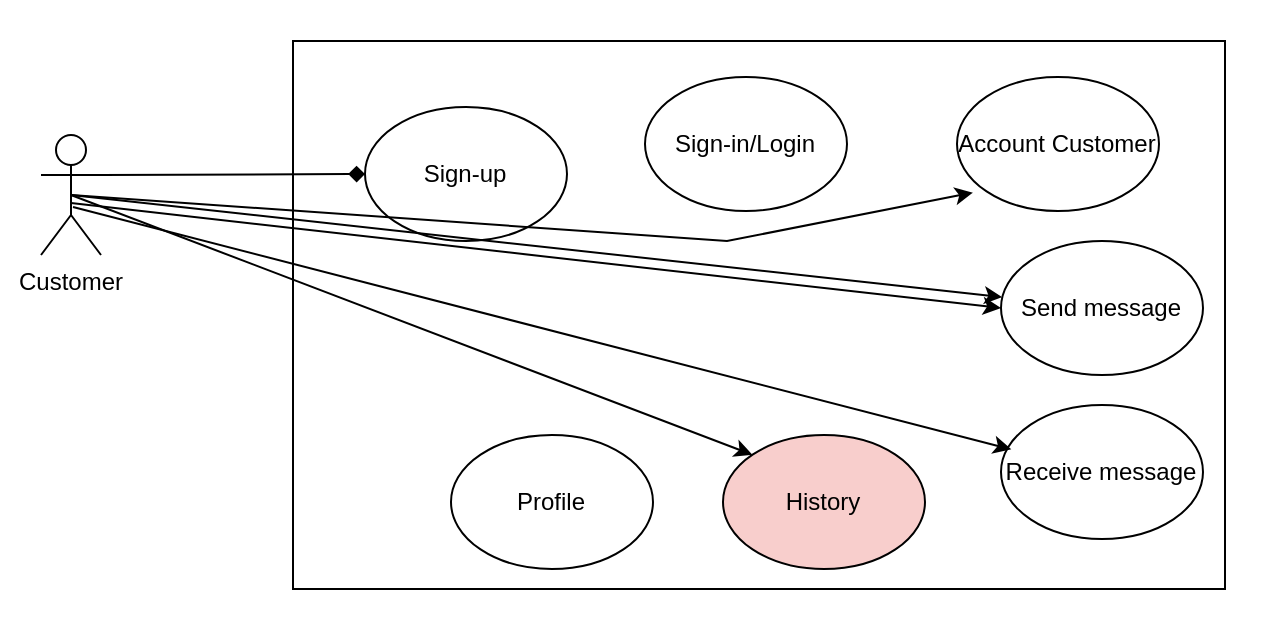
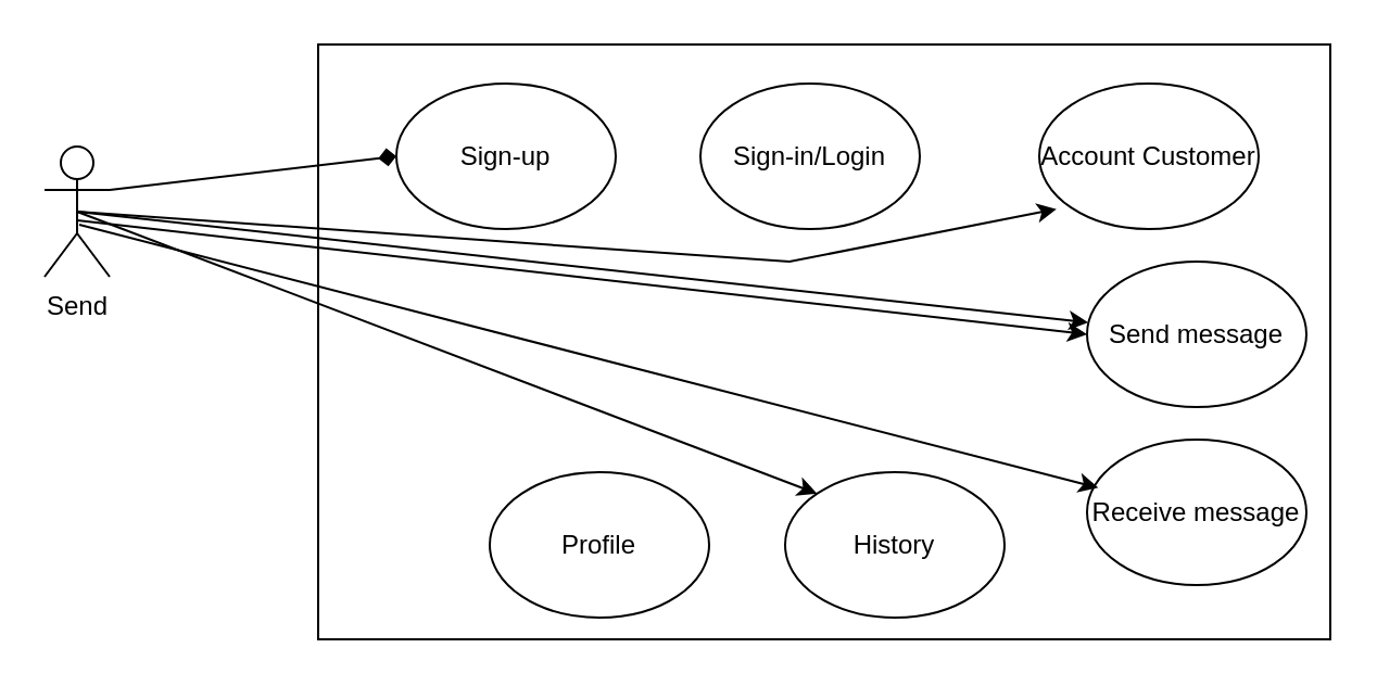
  <mxCell id="0" />
  <mxCell id="1" parent="0" />
  <mxCell id="2" value="" style="rounded=0;whiteSpace=wrap;html=1;" vertex="1" parent="1"><mxGeometry x="146" y="20" width="466" height="274" as="geometry" /></mxCell>
- <mxCell id="3" value="Customer" style="shape=umlActor;verticalLabelPosition=bottom;verticalAlign=top;html=1;outlineConnect=0;" vertex="1" parent="1"><mxGeometry x="20" y="67" width="30" height="60" as="geometry" /></mxCell>
- <mxCell id="4" value="Sign-up" style="ellipse;whiteSpace=wrap;html=1;" vertex="1" parent="1"><mxGeometry x="182" y="53" width="101" height="67" as="geometry" /></mxCell>
+ <mxCell id="3" value="Send" style="shape=umlActor;verticalLabelPosition=bottom;verticalAlign=top;html=1;outlineConnect=0;" vertex="1" parent="1"><mxGeometry x="20" y="67" width="30" height="60" as="geometry" /></mxCell>
+ <mxCell id="4" value="Sign-up" style="ellipse;whiteSpace=wrap;html=1;" vertex="1" parent="1"><mxGeometry x="182" y="38" width="101" height="67" as="geometry" /></mxCell>
  <mxCell id="5" value="Profile" style="ellipse;whiteSpace=wrap;html=1;" vertex="1" parent="1"><mxGeometry x="225" y="217" width="101" height="67" as="geometry" /></mxCell>
  <mxCell id="6" value="Sign-in/Login" style="ellipse;whiteSpace=wrap;html=1;" vertex="1" parent="1"><mxGeometry x="322" y="38" width="101" height="67" as="geometry" /></mxCell>
- <mxCell id="7" value="History" style="ellipse;whiteSpace=wrap;html=1;fillColor=#f8cecc;" vertex="1" parent="1"><mxGeometry x="361" y="217" width="101" height="67" as="geometry" /></mxCell>
+ <mxCell id="7" value="History" style="ellipse;whiteSpace=wrap;html=1;" vertex="1" parent="1"><mxGeometry x="361" y="217" width="101" height="67" as="geometry" /></mxCell>
  <mxCell id="8" value="Receive message" style="ellipse;whiteSpace=wrap;html=1;" vertex="1" parent="1"><mxGeometry x="500" y="202" width="101" height="67" as="geometry" /></mxCell>
  <mxCell id="9" value="Send message" style="ellipse;whiteSpace=wrap;html=1;" vertex="1" parent="1"><mxGeometry x="500" y="120" width="101" height="67" as="geometry" /></mxCell>
  <mxCell id="10" value="" style="endArrow=diamond;html=1;rounded=0;exitX=1;exitY=0.333;exitDx=0;exitDy=0;exitPerimeter=0;entryX=0;entryY=0.5;entryDx=0;entryDy=0;" edge="1" parent="1" source="3" target="4"><mxGeometry width="50" height="50" relative="1" as="geometry"><mxPoint x="383" y="239" as="sourcePoint" /><mxPoint x="433" y="189" as="targetPoint" /></mxGeometry></mxCell>
  <mxCell id="11" value="" style="endArrow=classic;html=1;rounded=0;entryX=0;entryY=0.5;entryDx=0;entryDy=0;" edge="1" parent="1" target="9"><mxGeometry width="50" height="50" relative="1" as="geometry"><mxPoint x="35" y="101" as="sourcePoint" /><mxPoint x="252" y="109" as="targetPoint" /></mxGeometry></mxCell>
  <mxCell id="12" value="" style="endArrow=classic;html=1;rounded=0;exitX=0.5;exitY=0.5;exitDx=0;exitDy=0;exitPerimeter=0;" edge="1" parent="1" source="3" target="9"><mxGeometry width="50" height="50" relative="1" as="geometry"><mxPoint x="90" y="127" as="sourcePoint" /><mxPoint x="272" y="129" as="targetPoint" /></mxGeometry></mxCell>
  <mxCell id="13" value="" style="endArrow=classic;html=1;rounded=0;entryX=0;entryY=0;entryDx=0;entryDy=0;exitX=0.5;exitY=0.5;exitDx=0;exitDy=0;exitPerimeter=0;" edge="1" parent="1" source="3" target="7"><mxGeometry width="50" height="50" relative="1" as="geometry"><mxPoint x="100" y="137" as="sourcePoint" /><mxPoint x="282" y="139" as="targetPoint" /></mxGeometry></mxCell>
  <mxCell id="14" value="" style="endArrow=classic;html=1;rounded=0;entryX=0.051;entryY=0.331;entryDx=0;entryDy=0;entryPerimeter=0;" edge="1" parent="1" target="8"><mxGeometry width="50" height="50" relative="1" as="geometry"><mxPoint x="36" y="103" as="sourcePoint" /><mxPoint x="292" y="149" as="targetPoint" /></mxGeometry></mxCell>
  <mxCell id="15" value="" style="endArrow=classic;html=1;rounded=0;exitX=0.5;exitY=0.5;exitDx=0;exitDy=0;exitPerimeter=0;entryX=0.079;entryY=0.863;entryDx=0;entryDy=0;entryPerimeter=0;" edge="1" parent="1" source="3" target="16"><mxGeometry width="50" height="50" relative="1" as="geometry"><mxPoint x="120" y="157" as="sourcePoint" /><mxPoint x="302" y="159" as="targetPoint" /><Array as="points"><mxPoint x="363" y="120" /></Array></mxGeometry></mxCell>
  <mxCell id="16" value="Account Customer" style="ellipse;whiteSpace=wrap;html=1;" vertex="1" parent="1"><mxGeometry x="478" y="38" width="101" height="67" as="geometry" /></mxCell>
